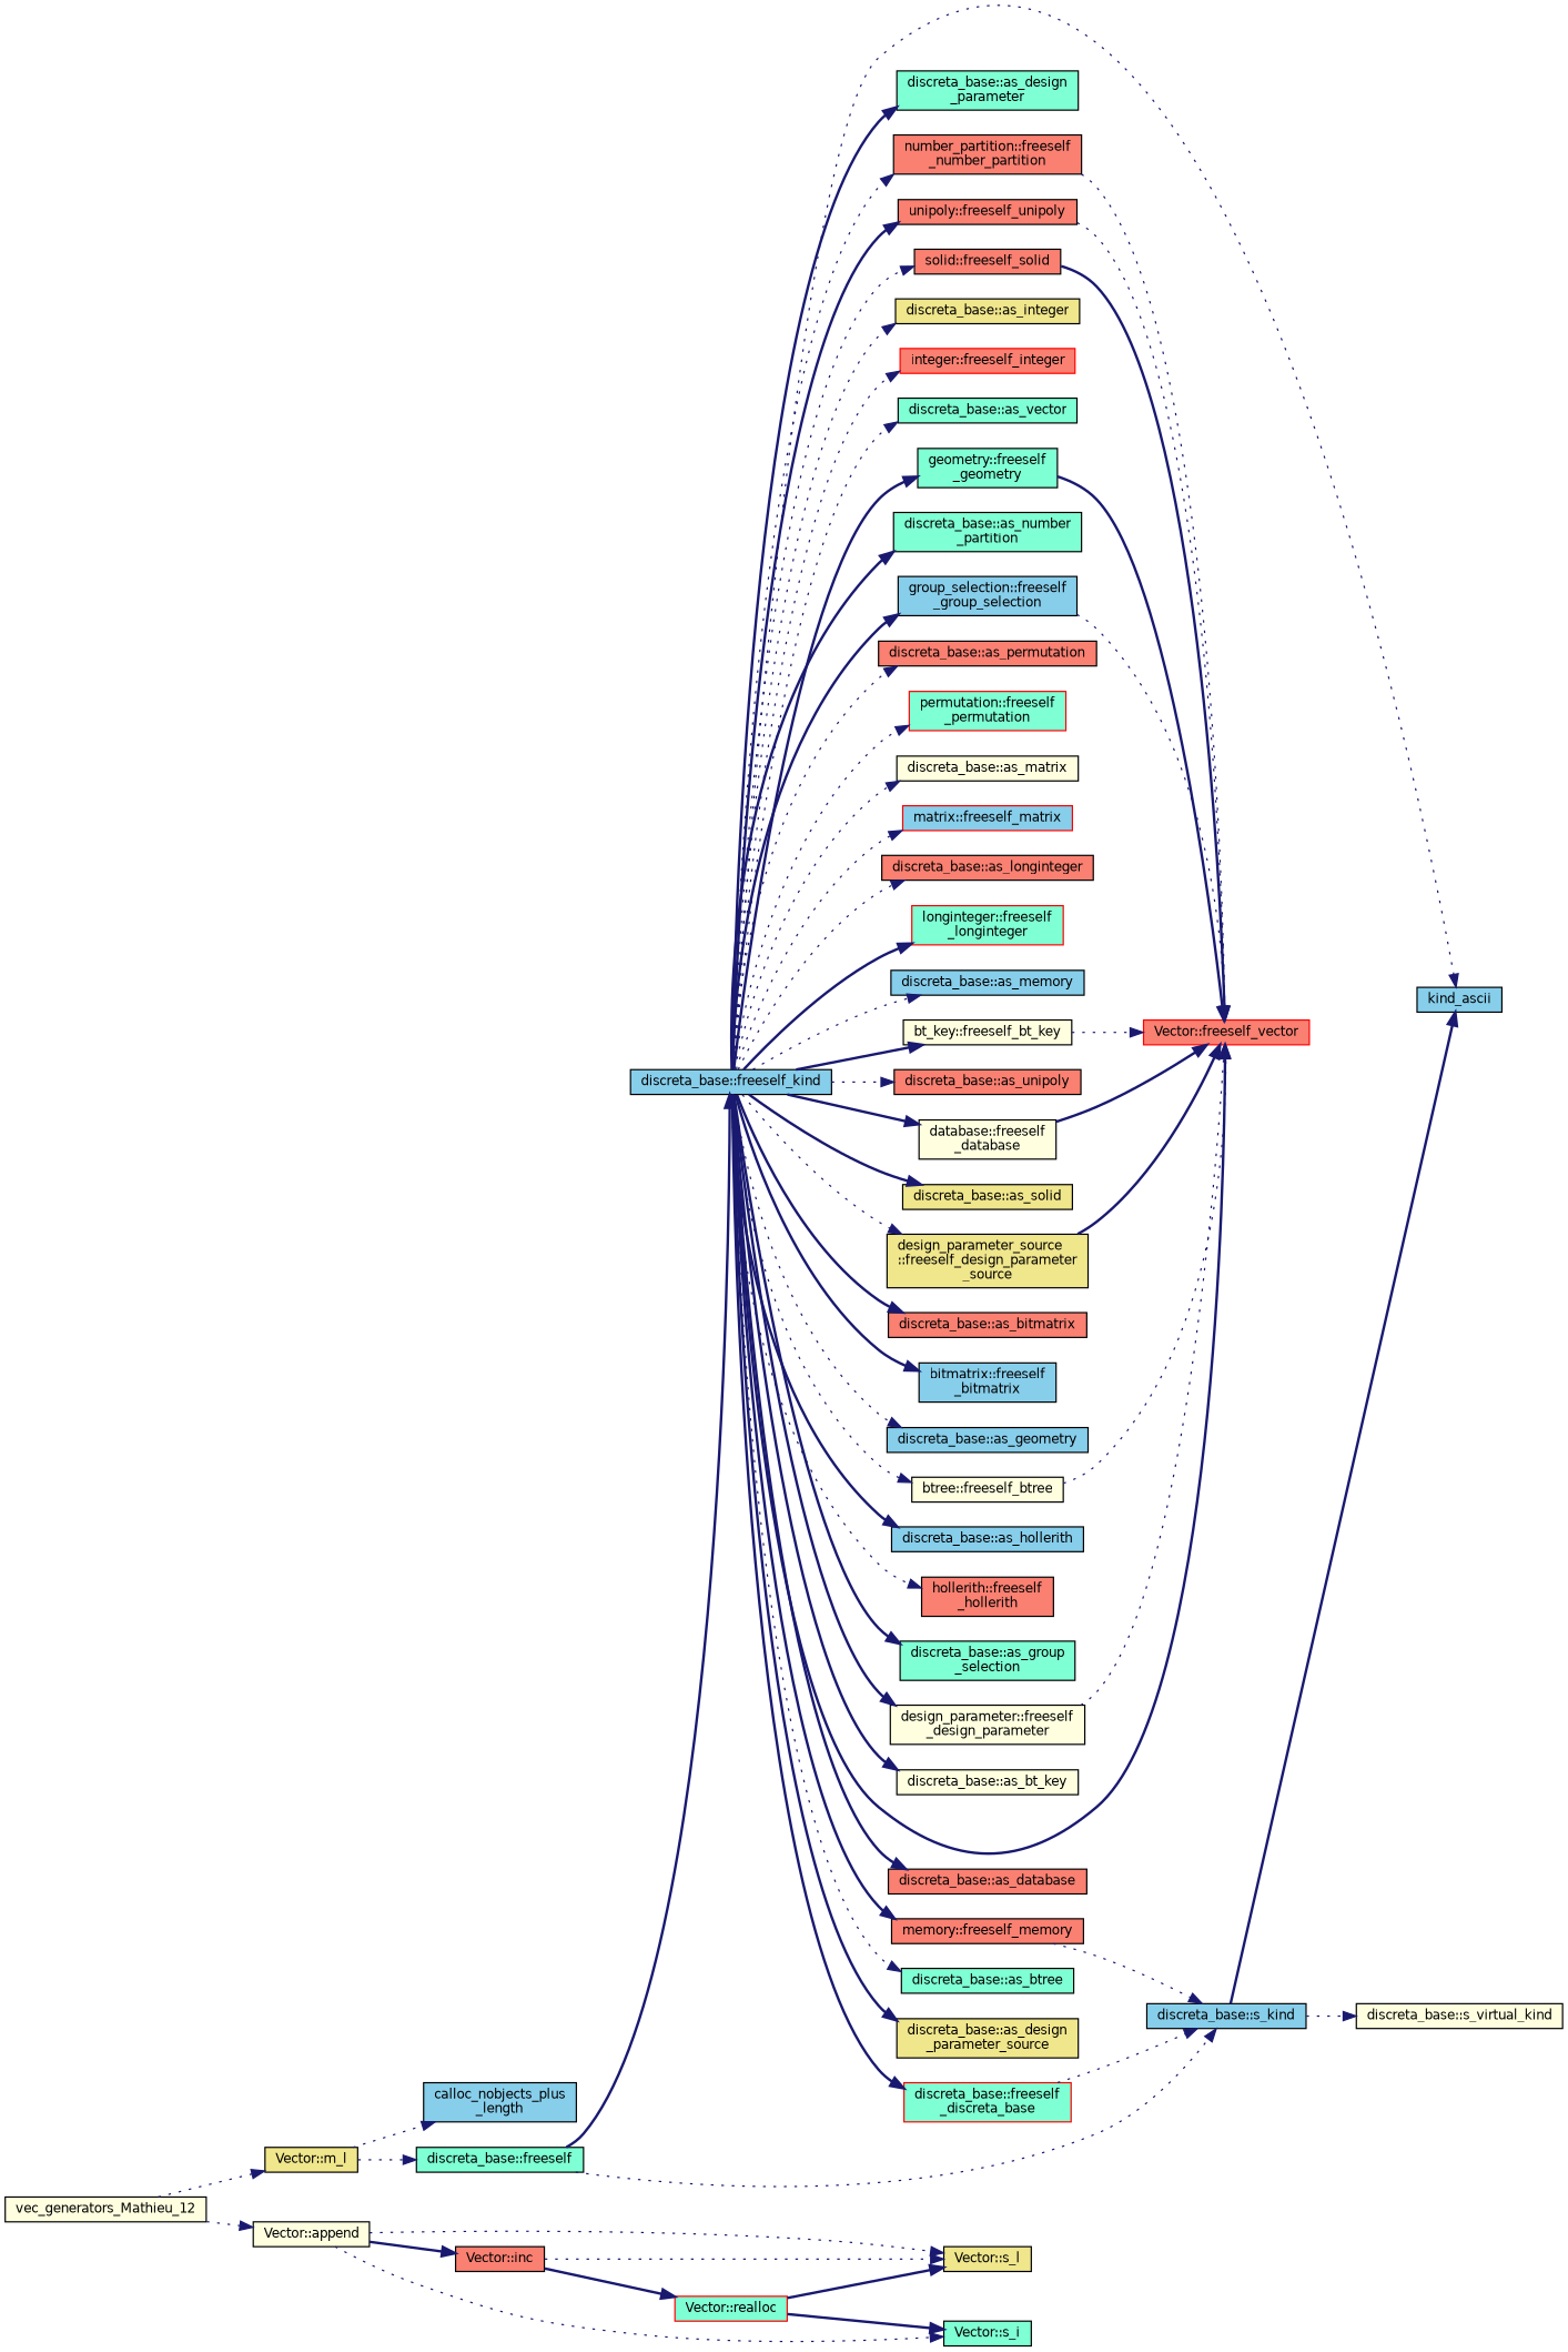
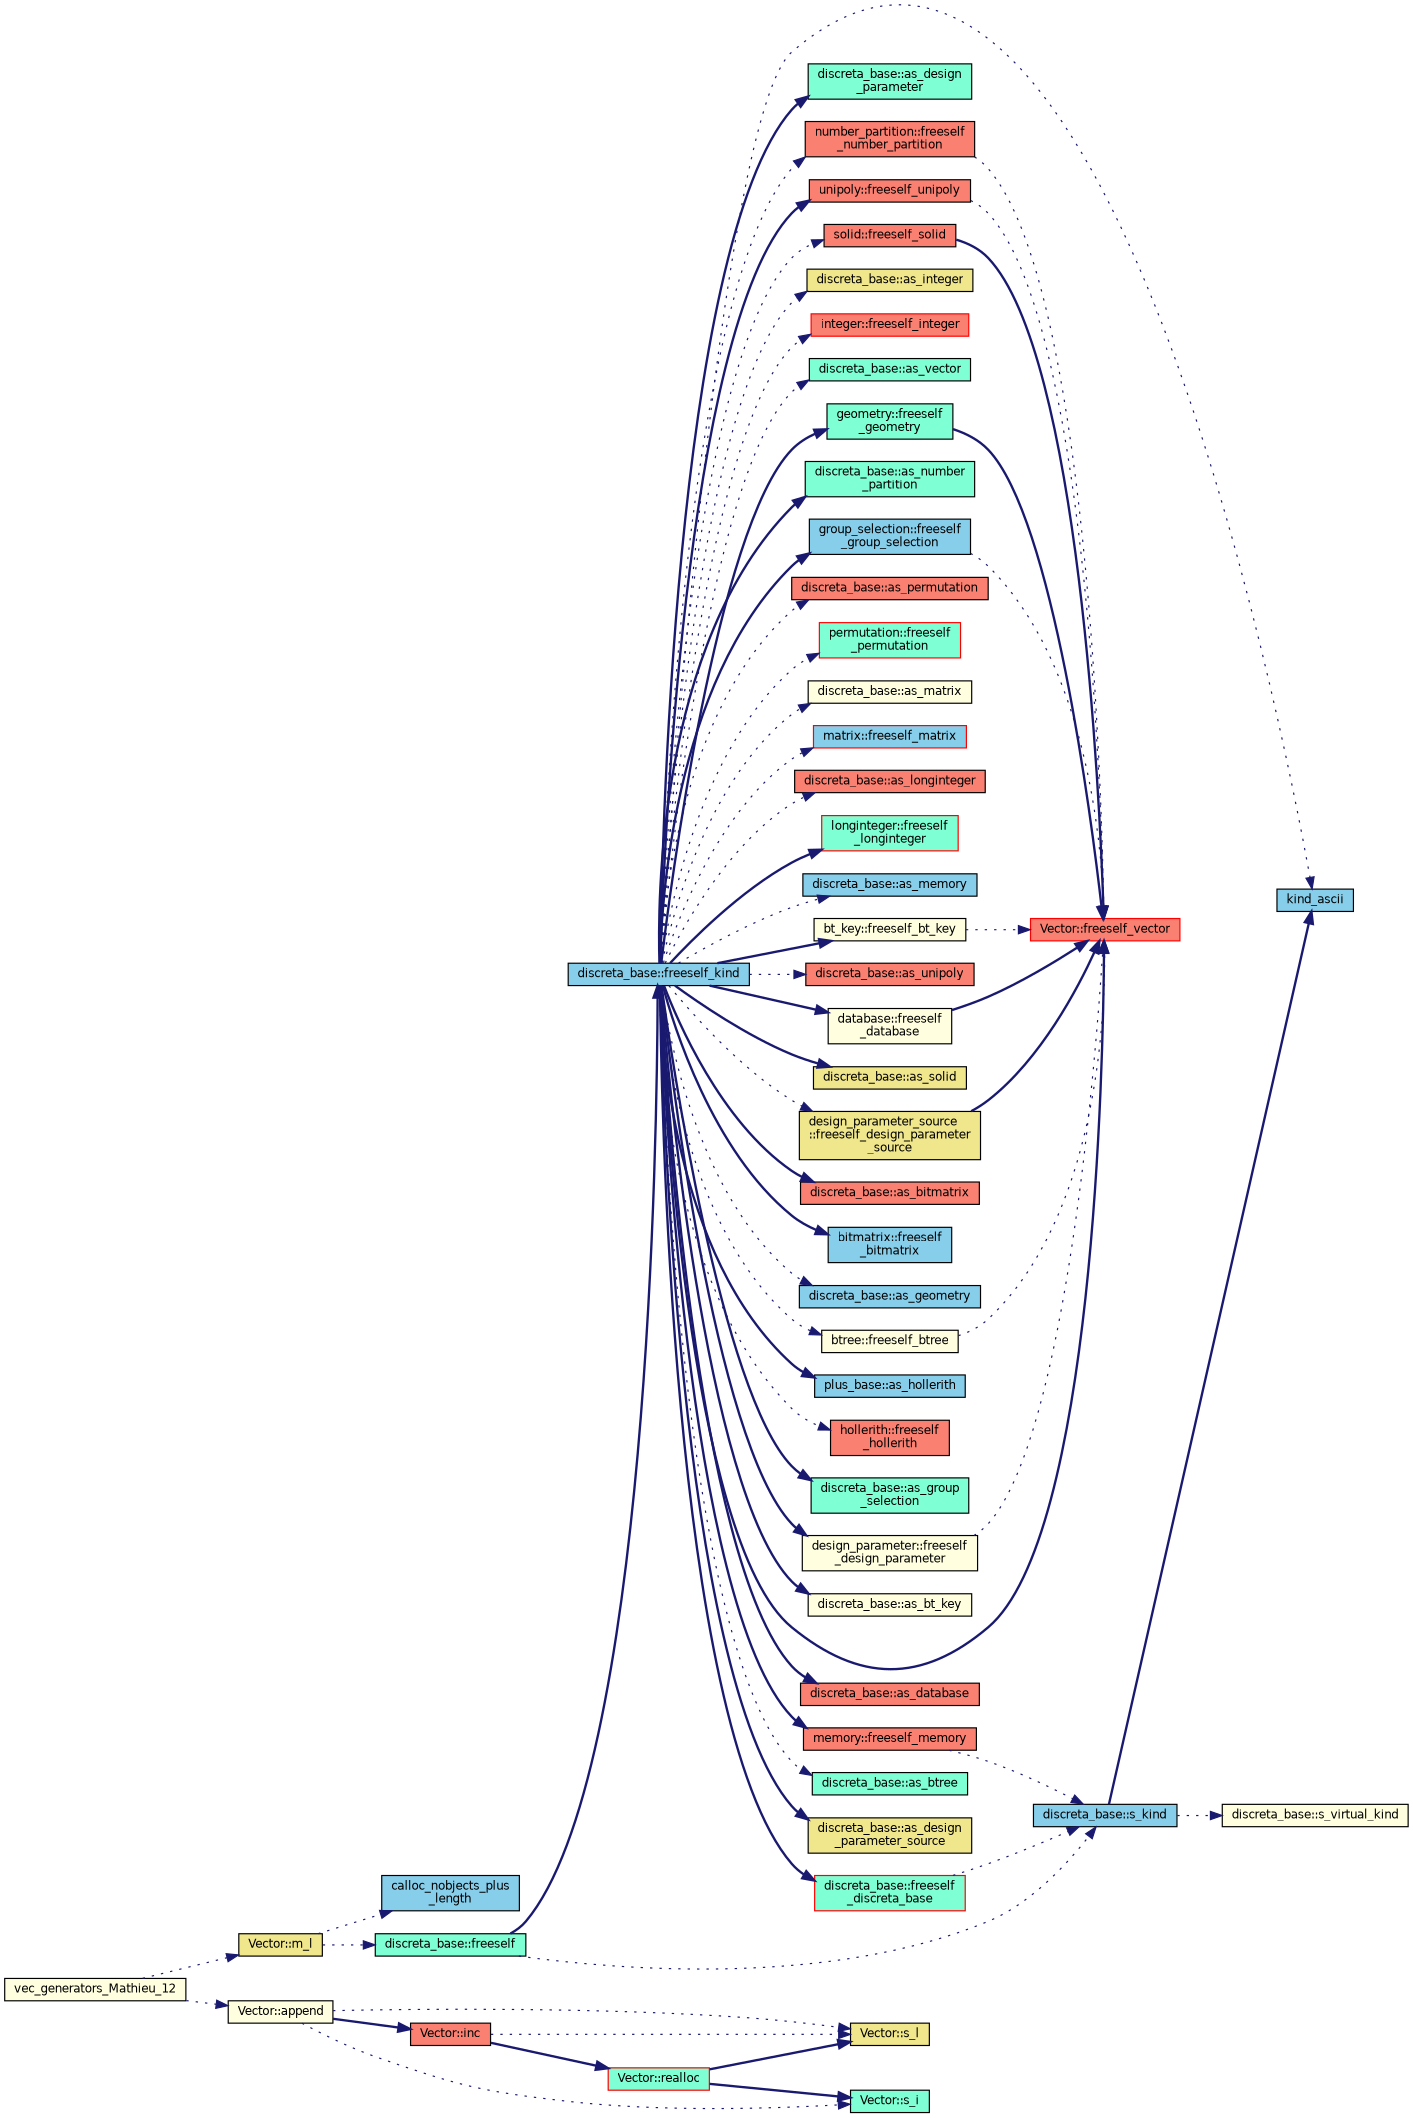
  digraph {
    rankdir=LR
    node [color=black fillcolor=salmon fontname=Helvetica fontsize=10 shape=record style=filled]
    edge [color=midnightblue fontname=Helvetica fontsize=10 labelfontname=Helvetica labelfontsize=10 style=dotted]
    n1 [fillcolor=lightyellow fontcolor=black height=0.2 label=vec_generators_Mathieu_12 width=0.4]
    n2 [fillcolor=khaki height=0.2 label="Vector::m_l" width=0.4]
    n3 [fillcolor=lightyellow height=0.2 label="Vector::append" width=0.4]
    n4 [fillcolor=aquamarine height=0.2 label="discreta_base::freeself" width=0.4]
    n5 [fillcolor=skyblue height=0.2 label="calloc_nobjects_plus\l_length" width=0.4]
    n6 [fillcolor=khaki height=0.2 label="Vector::s_l" width=0.4]
    n7 [height=0.2 label="Vector::inc" width=0.4]
    n8 [fillcolor=aquamarine height=0.2 label="Vector::s_i" width=0.4]
    n9 [fillcolor=skyblue height=0.2 label="discreta_base::freeself_kind" width=0.4]
    n10 [fillcolor=skyblue height=0.2 label="discreta_base::s_kind" width=0.4]
    n11 [color=red fillcolor=aquamarine height=0.2 label="discreta_base::freeself\l_discreta_base" width=0.4]
    n12 [fillcolor=skyblue height=0.2 label=kind_ascii width=0.4]
    n13 [fillcolor=khaki height=0.2 label="discreta_base::as_integer" width=0.4]
    n14 [color=red height=0.2 label="integer::freeself_integer" width=0.4]
    n15 [fillcolor=aquamarine height=0.2 label="discreta_base::as_vector" width=0.4]
    n16 [color=red height=0.2 label="Vector::freeself_vector" width=0.4]
    n17 [fillcolor=aquamarine height=0.2 label="discreta_base::as_number\l_partition" width=0.4]
    n18 [height=0.2 label="number_partition::freeself\l_number_partition" width=0.4]
    n19 [height=0.2 label="discreta_base::as_permutation" width=0.4]
    n20 [color=red fillcolor=aquamarine height=0.2 label="permutation::freeself\l_permutation" width=0.4]
    n21 [fillcolor=lightyellow height=0.2 label="discreta_base::as_matrix" width=0.4]
    n22 [color=red fillcolor=skyblue height=0.2 label="matrix::freeself_matrix" width=0.4]
    n23 [height=0.2 label="discreta_base::as_longinteger" width=0.4]
    n24 [color=red fillcolor=aquamarine height=0.2 label="longinteger::freeself\l_longinteger" width=0.4]
    n25 [fillcolor=skyblue height=0.2 label="discreta_base::as_memory" width=0.4]
    n26 [height=0.2 label="memory::freeself_memory" width=0.4]
    n27 [height=0.2 label="discreta_base::as_unipoly" width=0.4]
    n28 [height=0.2 label="unipoly::freeself_unipoly" width=0.4]
    n29 [fillcolor=khaki height=0.2 label="discreta_base::as_solid" width=0.4]
    n30 [height=0.2 label="solid::freeself_solid" width=0.4]
    n31 [height=0.2 label="discreta_base::as_bitmatrix" width=0.4]
    n32 [fillcolor=skyblue height=0.2 label="bitmatrix::freeself\l_bitmatrix" width=0.4]
    n33 [fillcolor=skyblue height=0.2 label="discreta_base::as_geometry" width=0.4]
    n34 [fillcolor=aquamarine height=0.2 label="geometry::freeself\l_geometry" width=0.4]
-   n35 [fillcolor=skyblue height=0.2 label="discreta_base::as_hollerith" width=0.4]
+   n35 [fillcolor=skyblue height=0.2 label="plus_base::as_hollerith" width=0.4]
    n36 [height=0.2 label="hollerith::freeself\l_hollerith" width=0.4]
    n37 [fillcolor=aquamarine height=0.2 label="discreta_base::as_group\l_selection" width=0.4]
    n38 [fillcolor=skyblue height=0.2 label="group_selection::freeself\l_group_selection" width=0.4]
    n39 [fillcolor=lightyellow height=0.2 label="discreta_base::as_bt_key" width=0.4]
    n40 [fillcolor=lightyellow height=0.2 label="bt_key::freeself_bt_key" width=0.4]
    n41 [height=0.2 label="discreta_base::as_database" width=0.4]
    n42 [fillcolor=lightyellow height=0.2 label="database::freeself\l_database" width=0.4]
    n43 [fillcolor=aquamarine height=0.2 label="discreta_base::as_btree" width=0.4]
    n44 [fillcolor=lightyellow height=0.2 label="btree::freeself_btree" width=0.4]
    n45 [fillcolor=khaki height=0.2 label="discreta_base::as_design\l_parameter_source" width=0.4]
    n46 [fillcolor=khaki height=0.2 label="design_parameter_source\l::freeself_design_parameter\l_source" width=0.4]
    n47 [fillcolor=aquamarine height=0.2 label="discreta_base::as_design\l_parameter" width=0.4]
    n48 [fillcolor=lightyellow height=0.2 label="design_parameter::freeself\l_design_parameter" width=0.4]
    n49 [fillcolor=lightyellow height=0.2 label="discreta_base::s_virtual_kind" width=0.4]
    n50 [color=red fillcolor=aquamarine height=0.2 label="Vector::realloc" width=0.4]
    n1 -> n2
    n1 -> n3
    n2 -> n4
    n2 -> n5
    n3 -> n6
    n3 -> n7 [style=bold]
    n3 -> n8
    n4 -> n9 [style=bold]
    n4 -> n10
    n7 -> n6
    n7 -> n50 [style=bold]
    n9 -> n11 [style=bold]
    n9 -> n12
    n9 -> n13
    n9 -> n14
    n9 -> n15
    n9 -> n16 [style=bold]
    n9 -> n17 [style=bold]
    n9 -> n18
    n9 -> n19
    n9 -> n20
    n9 -> n21
    n9 -> n22
    n9 -> n23
    n9 -> n24 [style=bold]
    n9 -> n25
    n9 -> n26 [style=bold]
    n9 -> n27
    n9 -> n28 [style=bold]
    n9 -> n29 [style=bold]
    n9 -> n30
    n9 -> n31 [style=bold]
    n9 -> n32 [style=bold]
    n9 -> n33
    n9 -> n34 [style=bold]
    n9 -> n35 [style=bold]
    n9 -> n36
    n9 -> n37 [style=bold]
    n9 -> n38 [style=bold]
    n9 -> n39 [style=bold]
    n9 -> n40 [style=bold]
    n9 -> n41 [style=bold]
    n9 -> n42 [style=bold]
    n9 -> n43
    n9 -> n44
    n9 -> n45 [style=bold]
    n9 -> n46
    n9 -> n47 [style=bold]
    n9 -> n48 [style=bold]
    n10 -> n12 [style=bold]
    n10 -> n49
    n11 -> n10
    n18 -> n16
    n26 -> n10
    n28 -> n16
    n30 -> n16 [style=bold]
    n34 -> n16 [style=bold]
    n38 -> n16
    n40 -> n16
    n42 -> n16 [style=bold]
    n44 -> n16
    n46 -> n16 [style=bold]
    n48 -> n16
    n50 -> n6 [style=bold]
    n50 -> n8 [style=bold]
  }
